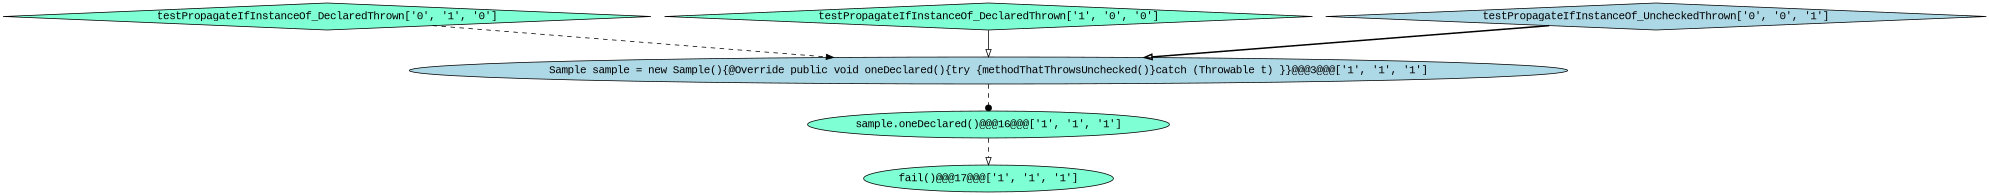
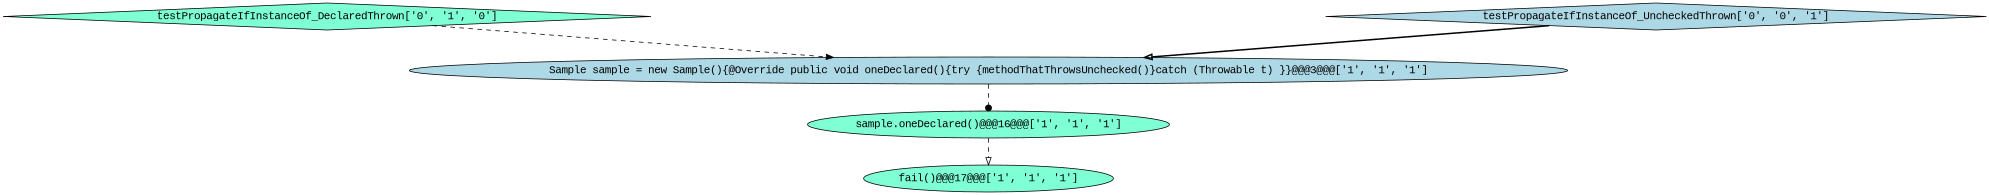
  digraph {
    fontname="Liberation Mono"
    node [fillcolor=aquamarine fontname="Liberation Mono" shape=diamond style=filled]
    edge [arrowhead=onormal fontname="Liberation Mono" style=dashed]
    n1 [label="testPropagateIfInstanceOf_DeclaredThrown['0', '1', '0']"]
    n2 [fillcolor=lightblue label="Sample sample = new Sample(){@Override public void oneDeclared(){try {methodThatThrowsUnchecked()}catch (Throwable t) }}@@@3@@@['1', '1', '1']" shape=ellipse]
    n3 [label="sample.oneDeclared()@@@16@@@['1', '1', '1']" shape=ellipse]
-   n4 [label="testPropagateIfInstanceOf_DeclaredThrown['1', '0', '0']"]
    n5 [label="fail()@@@17@@@['1', '1', '1']" shape=ellipse]
    n6 [fillcolor=lightblue label="testPropagateIfInstanceOf_UncheckedThrown['0', '0', '1']"]
    n1 -> n2 [arrowhead=normal]
    n2 -> n3 [arrowhead=dot]
    n3 -> n5
-   n4 -> n2 [style=solid]
    n6 -> n2 [style=bold]
  }
